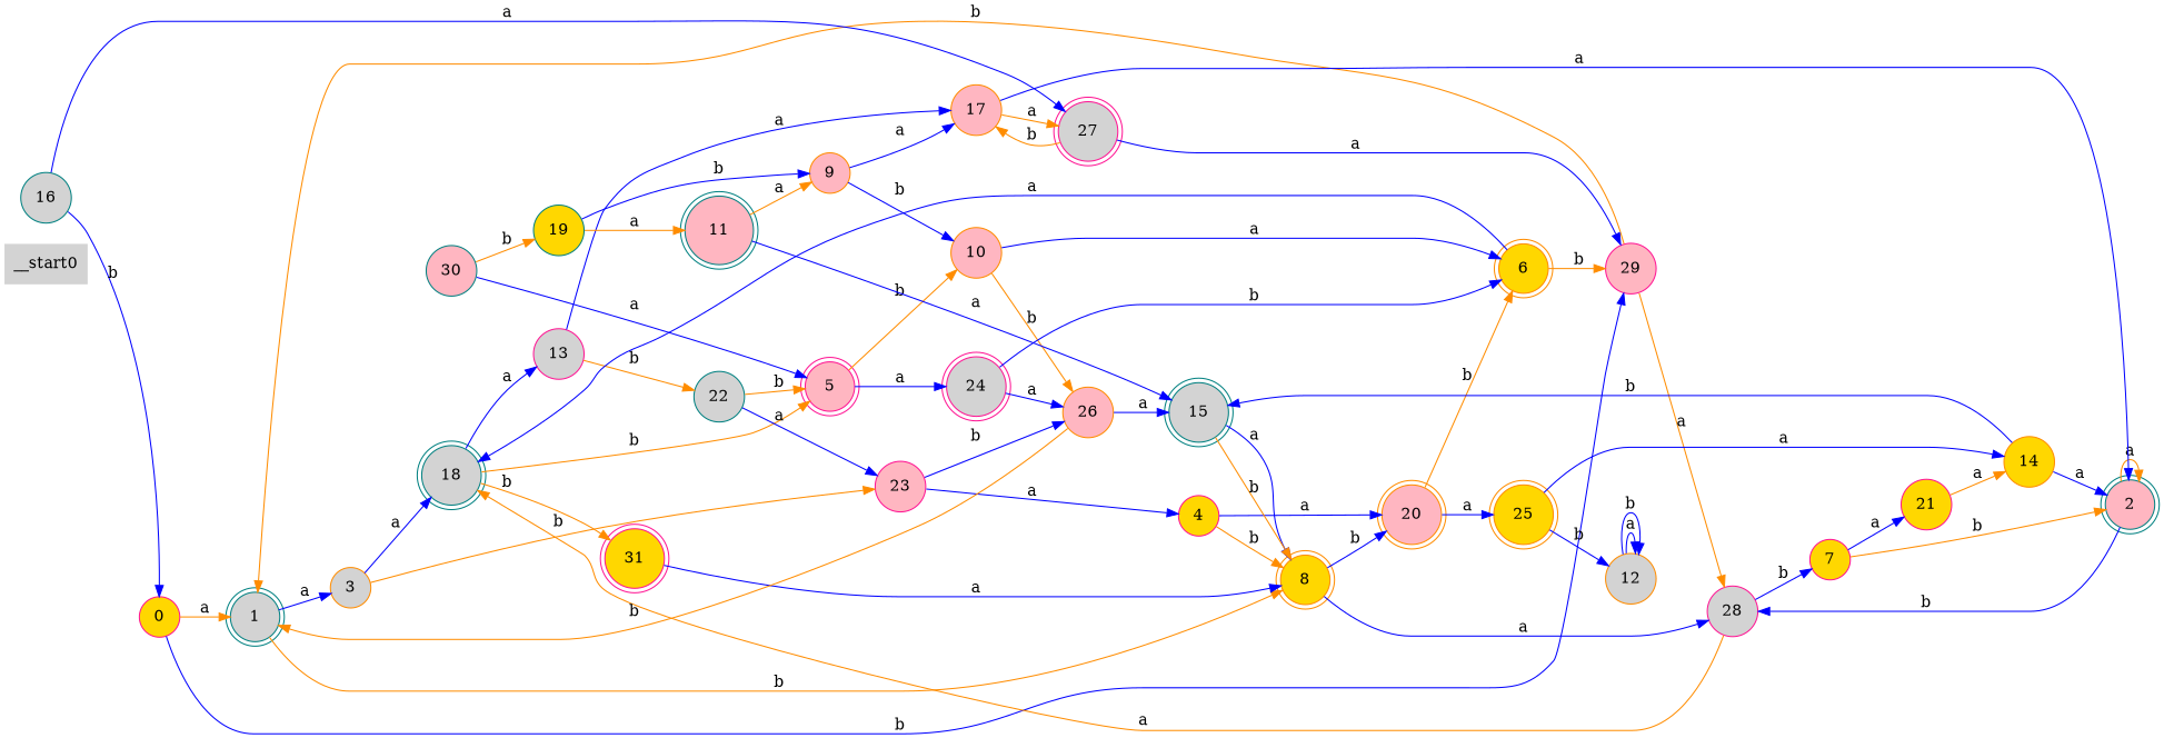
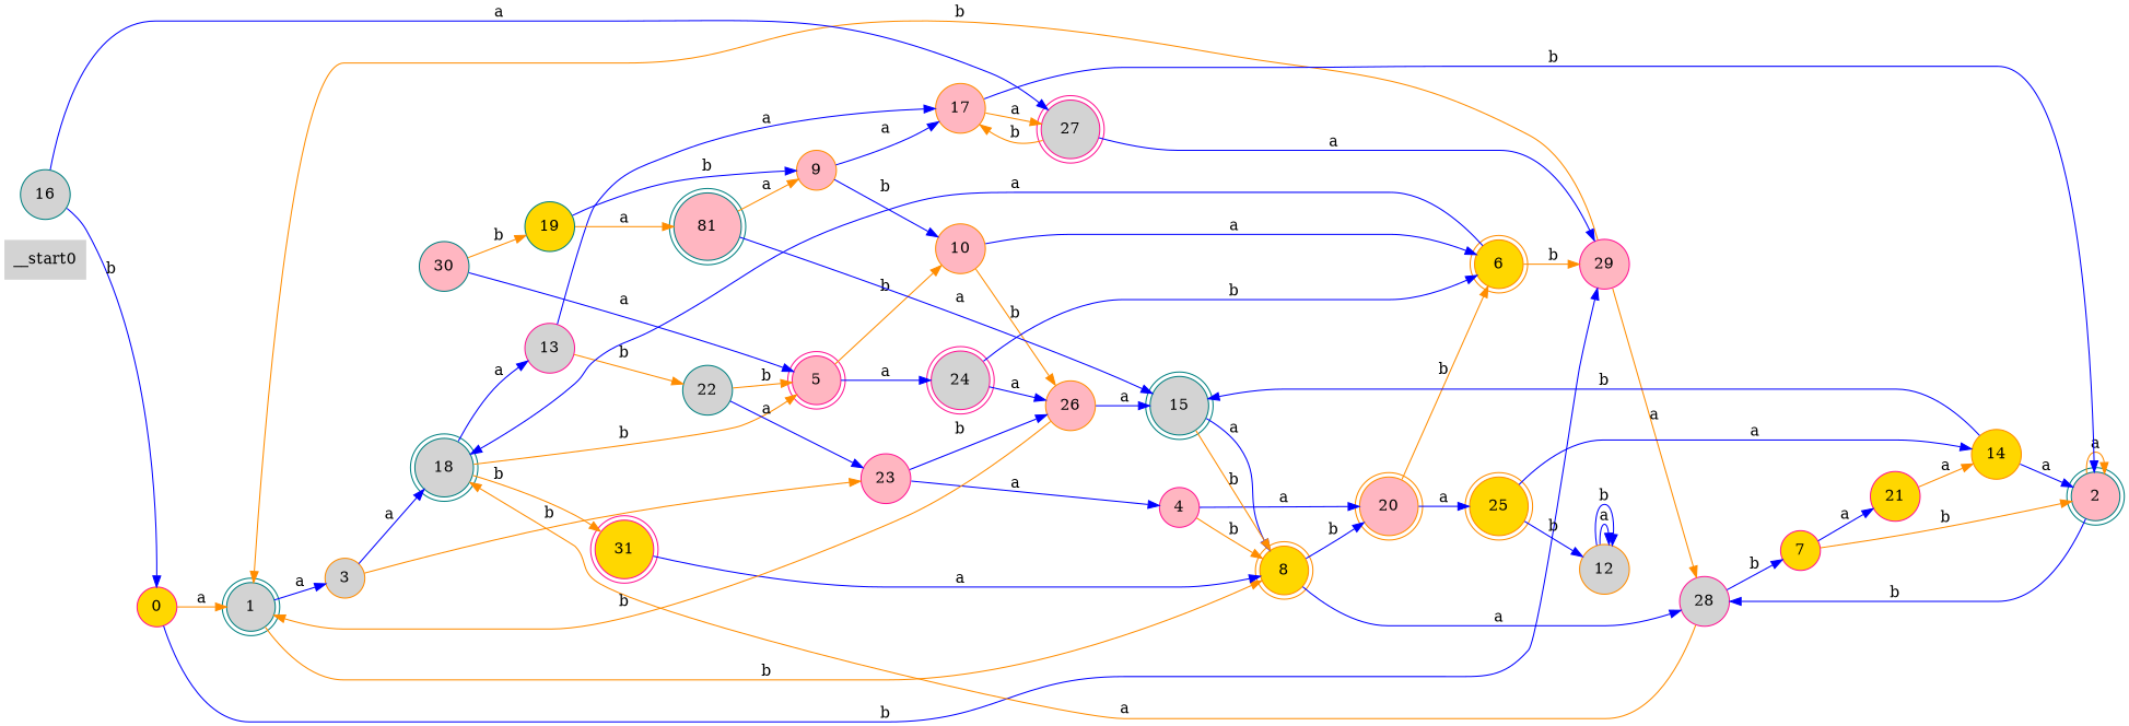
  digraph {
    rankdir=LR
    node [color=darkorange fillcolor=lightgrey shape=circle style=filled]
    edge [color=blue]
    __start0 [shape=none]
    n2 [color=deeppink fillcolor=gold label=0]
    n3 [color=teal label=1 shape=doublecircle style="rounded,filled"]
    n4 [color=deeppink fillcolor=lightpink label=29]
    n5 [label=3]
    n6 [fillcolor=gold label=8 shape=doublecircle style="rounded,filled"]
    n7 [color=deeppink label=28]
    n8 [color=teal label=18 shape=doublecircle style="rounded,filled"]
    n9 [color=deeppink fillcolor=lightpink label=23]
    n10 [fillcolor=lightpink label=20 shape=doublecircle style="rounded,filled"]
    n11 [color=teal fillcolor=lightpink label=2 shape=doublecircle style="rounded,filled"]
    n12 [color=deeppink fillcolor=gold label=7]
    n13 [color=deeppink fillcolor=lightpink label=5 shape=doublecircle style="rounded,filled"]
    n14 [color=deeppink label=13]
    n15 [color=deeppink fillcolor=gold label=31 shape=doublecircle style="rounded,filled"]
-   n16 [color=deeppink fillcolor=gold label=4]
+   n16 [color=deeppink fillcolor=lightpink label=4]
    n17 [fillcolor=lightpink label=26]
    n18 [fillcolor=gold label=6 shape=doublecircle style="rounded,filled"]
    n19 [fillcolor=gold label=25 shape=doublecircle style="rounded,filled"]
    n20 [fillcolor=lightpink label=10]
    n21 [color=deeppink label=24 shape=doublecircle style="rounded,filled"]
    n22 [color=deeppink fillcolor=gold label=21]
    n23 [fillcolor=gold label=14]
    n24 [fillcolor=lightpink label=9]
    n25 [fillcolor=lightpink label=17]
    n26 [color=deeppink label=27 shape=doublecircle style="rounded,filled"]
    n27 [color=teal label=15 shape=doublecircle style="rounded,filled"]
-   n28 [color=teal fillcolor=lightpink label=11 shape=doublecircle style="rounded,filled"]
+   n28 [color=teal fillcolor=lightpink label=81 shape=doublecircle style="rounded,filled"]
    n29 [label=12]
    n30 [color=teal label=22]
    n31 [color=teal label=16]
    n32 [color=teal fillcolor=gold label=19]
    n33 [color=teal fillcolor=lightpink label=30]
    n2 -> n3 [color=darkorange label=a]
    n2 -> n4 [label=b]
    n3 -> n5 [label=a]
    n3 -> n6 [color=darkorange label=b]
    n4 -> n3 [color=darkorange label=b]
    n4 -> n7 [color=darkorange label=a]
    n5 -> n8 [label=a]
    n5 -> n9 [color=darkorange label=b]
    n6 -> n7 [label=a]
    n6 -> n10 [label=b]
    n7 -> n8 [color=darkorange label=a]
    n7 -> n12 [label=b]
    n8 -> n13 [color=darkorange label=b]
    n8 -> n14 [label=a]
    n8 -> n15 [color=darkorange label=b]
    n9 -> n16 [label=a]
    n9 -> n17 [label=b]
    n10 -> n18 [color=darkorange label=b]
    n10 -> n19 [label=a]
    n11 -> n7 [label=b]
    n11 -> n11 [color=darkorange label=a]
    n12 -> n11 [color=darkorange label=b]
    n12 -> n22 [label=a]
    n13 -> n20 [color=darkorange label=b]
    n13 -> n21 [label=a]
    n14 -> n25 [label=a]
    n14 -> n30 [color=darkorange label=b]
    n15 -> n6 [label=a]
    n16 -> n6 [color=darkorange label=b]
    n16 -> n10 [label=a]
    n17 -> n3 [color=darkorange label=b]
    n17 -> n27 [label=a]
    n18 -> n4 [color=darkorange label=b]
    n18 -> n8 [label=a]
    n19 -> n23 [label=a]
    n19 -> n29 [label=b]
    n20 -> n17 [color=darkorange label=b]
    n20 -> n18 [label=a]
    n21 -> n17 [label=a]
    n21 -> n18 [label=b]
    n22 -> n23 [color=darkorange label=a]
    n23 -> n11 [label=a]
    n23 -> n27 [label=b]
    n24 -> n20 [label=b]
    n24 -> n25 [label=a]
-   n25 -> n11 [label=a]
+   n25 -> n11 [label=b]
    n25 -> n26 [color=darkorange label=a]
    n26 -> n4 [label=a]
    n26 -> n25 [color=darkorange label=b]
    n27 -> n6 [label=a]
    n27 -> n6 [color=darkorange label=b]
    n28 -> n24 [color=darkorange label=a]
    n28 -> n27 [label=a]
    n29 -> n29 [label=a]
    n29 -> n29 [label=b]
    n30 -> n9 [label=a]
    n30 -> n13 [color=darkorange label=b]
    n31 -> n2 [label=b]
    n31 -> n26 [label=a]
    n32 -> n24 [label=b]
    n32 -> n28 [color=darkorange label=a]
    n33 -> n13 [label=a]
    n33 -> n32 [color=darkorange label=b]
  }
